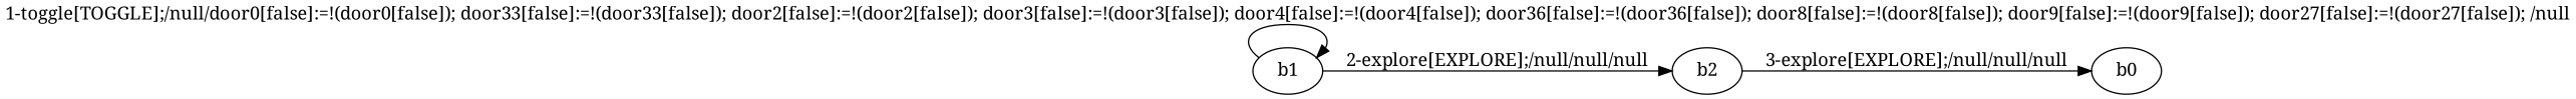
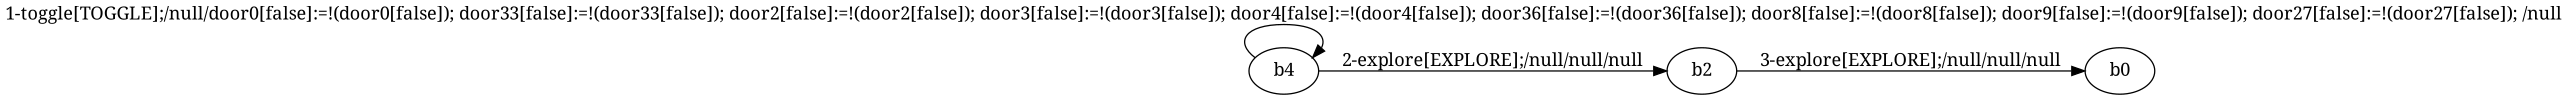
  digraph {
    fontname="Noto Serif"
    rankdir=LR
    node [fontname="Noto Serif"]
    edge [fontname="Noto Serif"]
-   b1
+   b1 [label=b4]
    b2
    n3 [label=b0]
    b1 -> b1 [label="1-toggle[TOGGLE];/null/door0[false]:=!(door0[false]); door33[false]:=!(door33[false]); door2[false]:=!(door2[false]); door3[false]:=!(door3[false]); door4[false]:=!(door4[false]); door36[false]:=!(door36[false]); door8[false]:=!(door8[false]); door9[false]:=!(door9[false]); door27[false]:=!(door27[false]); /null"]
    b1 -> b2 [label="2-explore[EXPLORE];/null/null/null"]
    b2 -> n3 [label="3-explore[EXPLORE];/null/null/null"]
  }
